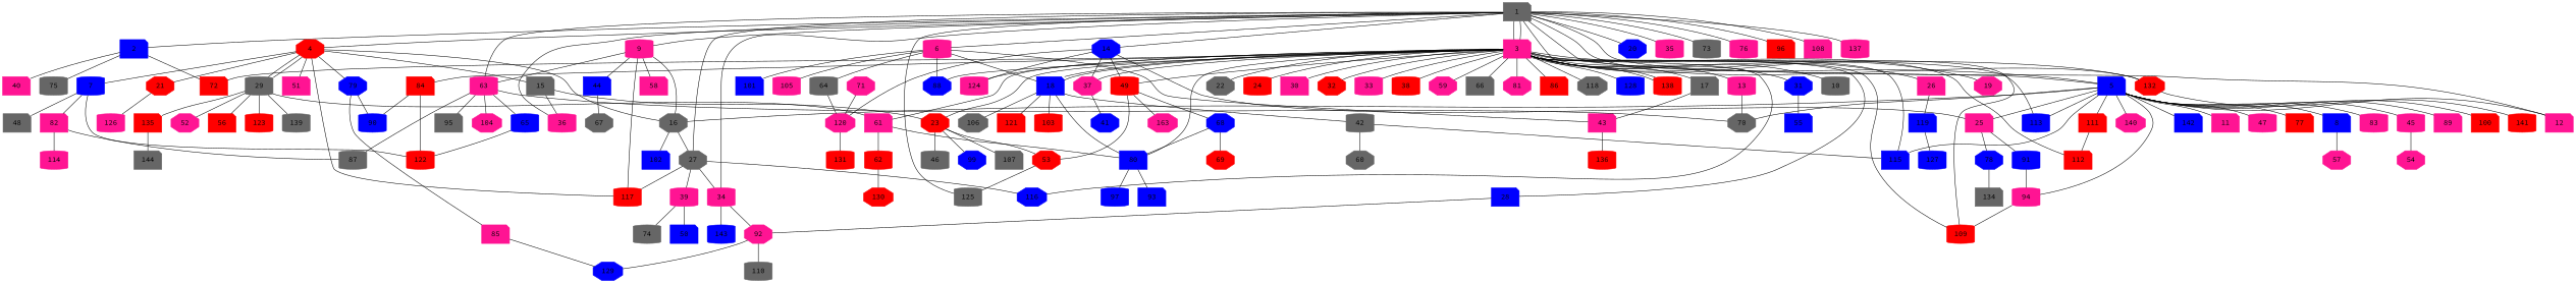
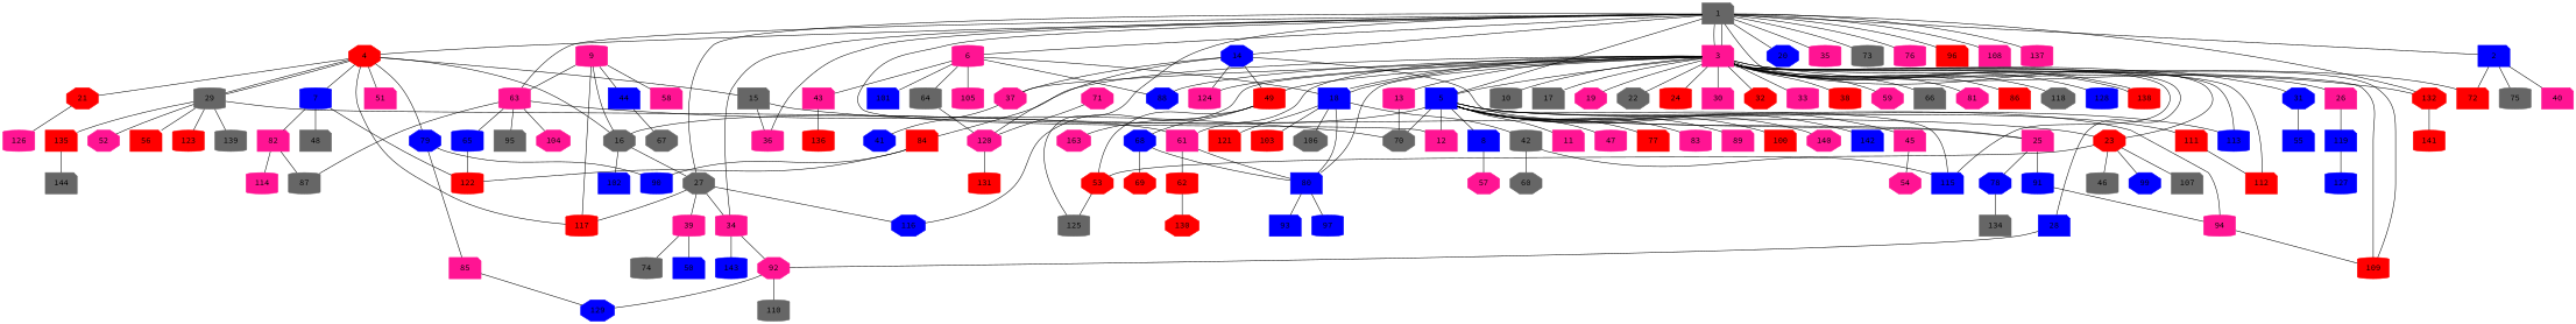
  graph {
    fontname="Source Code Pro"
    node [color=deeppink fontname="Source Code Pro" shape=cylinder style=filled]
    edge [fontname="Source Code Pro"]
    1 [color=gray40 shape=note]
    2 [color=blue shape=note]
    3 [shape=note]
    4 [color=red shape=octagon]
    5 [color=blue shape=note]
    6
    9
    12 [shape=note]
    14 [color=blue shape=octagon]
    20 [color=blue shape=octagon]
    27 [color=gray40 shape=octagon]
    34
    35
    36
    63
    73 [color=gray40]
    76
    96 [color=red shape=note]
    108 [shape=note]
    109 [color=red]
    125 [color=gray40]
    132 [color=red shape=octagon]
    137
    40 [shape=note]
    72 [color=red shape=note]
    75 [color=gray40]
    10 [color=gray40]
    13
    17 [color=gray40 shape=note]
    18 [color=blue shape=note]
    19 [shape=octagon]
    22 [color=gray40 shape=octagon]
    23 [color=red shape=octagon]
    24 [color=red]
    26 [shape=note]
    28 [color=blue shape=note]
    30 [shape=note]
    31 [color=blue shape=octagon]
    32 [color=red shape=octagon]
    33
    37 [shape=octagon]
    38 [color=red]
    49 [color=red]
    59 [shape=octagon]
    61 [shape=note]
    66 [color=gray40 shape=note]
    80 [color=blue shape=note]
    81 [shape=octagon]
    84 [color=red shape=note]
    86 [color=red shape=note]
    88 [color=blue shape=octagon]
    112 [color=red shape=note]
    113 [color=blue]
    115 [color=blue shape=note]
    116 [color=blue shape=octagon]
    118 [color=gray40 shape=octagon]
    124
    128 [color=blue]
    138 [color=red]
    7 [color=blue]
    15 [color=gray40 shape=note]
    16 [color=gray40 shape=octagon]
    21 [color=red shape=octagon]
    29 [color=gray40]
    51 [shape=note]
    79 [color=blue shape=octagon]
    117 [color=red]
    8 [color=blue shape=note]
    11 [shape=note]
    25 [shape=note]
-   45
+   45 [shape=note]
    47
    70 [color=gray40 shape=octagon]
    77 [color=red shape=note]
    83
    89 [shape=note]
    94
    100 [color=red shape=note]
    111 [color=red shape=note]
    140 [shape=octagon]
    142 [color=blue shape=note]
    43 [shape=note]
    64 [color=gray40]
    101 [color=blue shape=note]
    105
    44 [color=blue shape=note]
    58 [shape=note]
    120 [shape=octagon]
    39
    92 [shape=octagon]
    143 [color=blue]
    65 [color=blue]
    87 [color=gray40]
    95 [color=gray40 shape=note]
    104 [shape=octagon]
    141 [color=red]
    42 [color=gray40]
    103 [color=red]
    106 [color=gray40 shape=octagon]
    121 [color=red shape=note]
    46 [color=gray40]
    53 [color=red shape=octagon]
    99 [color=blue shape=octagon]
    107 [color=gray40 shape=note]
    119 [color=blue shape=note]
    55 [color=blue shape=note]
    41 [color=blue shape=octagon]
    68 [color=blue shape=octagon]
    n109 [label=163 shape=octagon]
    62 [color=red]
    93 [color=blue shape=note]
    97 [color=blue]
    122 [color=red]
    90 [color=blue]
    48 [color=gray40 shape=note]
    82 [shape=note]
    102 [color=blue shape=note]
    126
    52 [shape=octagon]
    56 [color=red shape=note]
    123 [color=red]
    135 [color=red shape=note]
    139 [color=gray40]
    85 [shape=note]
    57 [shape=octagon]
    78 [color=blue shape=octagon]
    91 [color=blue]
    54 [shape=octagon]
    136 [color=red]
    114
    67 [color=gray40 shape=octagon]
    131 [color=red]
    60 [color=gray40 shape=octagon]
    134 [color=gray40 shape=note]
    127 [color=blue]
    50 [color=blue shape=note]
    74 [color=gray40]
    129 [color=blue shape=octagon]
    110 [color=gray40]
    144 [color=gray40 shape=note]
    69 [color=red shape=octagon]
    71 [shape=octagon]
    130 [color=red shape=octagon]
    1 -- 2
    1 -- 3
    1 -- 3
    1 -- 4
    1 -- 5
    1 -- 6
-   1 -- 9
    1 -- 12
    1 -- 14
    1 -- 20
    1 -- 27
    1 -- 34
    1 -- 35
    1 -- 36
    1 -- 63
    1 -- 73
    1 -- 76
    1 -- 96
    1 -- 108
    1 -- 109
    1 -- 125
    1 -- 132
    1 -- 137
    2 -- 40
    2 -- 72
    2 -- 75
    3 -- 5
    3 -- 109
    3 -- 132
    3 -- 72
    3 -- 10
    3 -- 13
    3 -- 17
    3 -- 18
    3 -- 18
    3 -- 19
    3 -- 22
    3 -- 23
    3 -- 24
    3 -- 26
    3 -- 28
    3 -- 30
    3 -- 31
    3 -- 32
    3 -- 33
    3 -- 37
    3 -- 38
    3 -- 49
    3 -- 59
    3 -- 61
    3 -- 66
    3 -- 80
    3 -- 81
    3 -- 84
    3 -- 86
    3 -- 88
    3 -- 112
    3 -- 113
    3 -- 115
    3 -- 116
    3 -- 118
    3 -- 124
    3 -- 128
    3 -- 138
    3 -- 138
    4 -- 7
    4 -- 15
    4 -- 16
    4 -- 21
    4 -- 29
    4 -- 29
    4 -- 51
    4 -- 79
    4 -- 117
    5 -- 12
    5 -- 113
    5 -- 115
    5 -- 16
    5 -- 8
    5 -- 11
    5 -- 25
    5 -- 45
    5 -- 47
    5 -- 70
    5 -- 77
    5 -- 83
    5 -- 89
    5 -- 94
    5 -- 100
    5 -- 111
    5 -- 140
    5 -- 142
    6 -- 18
    6 -- 88
    6 -- 43
    6 -- 64
    6 -- 101
    6 -- 105
    9 -- 63
    9 -- 16
    9 -- 117
    9 -- 44
    9 -- 58
    14 -- 37
    14 -- 49
    14 -- 124
    14 -- 25
    14 -- 120
    27 -- 34
    27 -- 116
    27 -- 117
    27 -- 39
    34 -- 92
    34 -- 143
    63 -- 70
    63 -- 65
    63 -- 87
    63 -- 95
    63 -- 104
    132 -- 141
    13 -- 70
-   17 -- 43
    18 -- 80
    18 -- 42
    18 -- 103
    18 -- 106
    18 -- 121
    23 -- 46
    23 -- 53
    23 -- 99
    23 -- 107
    26 -- 119
    28 -- 92
    31 -- 55
    37 -- 41
    49 -- 53
    49 -- 68
    49 -- n109
    61 -- 80
    61 -- 62
    80 -- 93
    80 -- 97
    84 -- 122
    84 -- 90
    7 -- 122
    7 -- 48
    7 -- 82
    15 -- 36
    15 -- 23
    16 -- 27
    16 -- 102
    21 -- 126
    29 -- 61
    29 -- 52
    29 -- 56
    29 -- 123
    29 -- 135
    29 -- 139
    79 -- 90
    79 -- 85
    8 -- 57
    25 -- 78
    25 -- 91
    45 -- 54
    94 -- 109
    111 -- 112
    43 -- 136
    64 -- 120
    44 -- 67
    120 -- 131
    39 -- 50
    39 -- 74
    92 -- 129
    92 -- 110
    65 -- 122
    42 -- 115
    42 -- 60
    53 -- 125
    119 -- 127
    68 -- 80
    68 -- 69
    62 -- 130
    82 -- 87
    82 -- 114
    135 -- 144
    85 -- 129
    78 -- 134
    91 -- 94
    71 -- 120
  }
